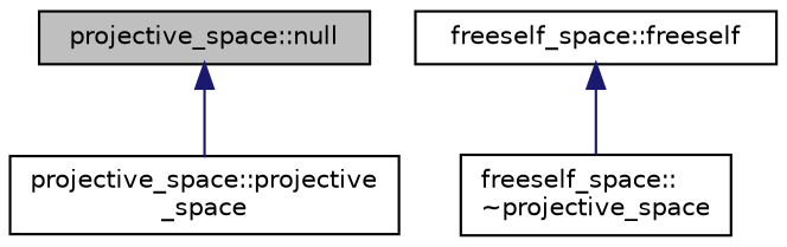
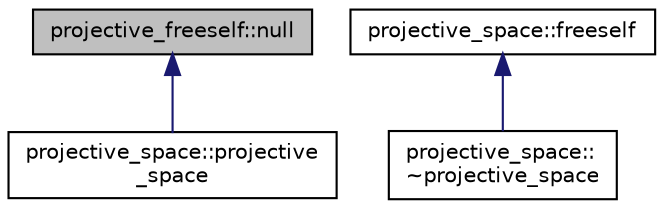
  digraph {
    rankdir=TB
    node [color=black fillcolor=white fontname=Helvetica fontsize=10 shape=record style=filled]
    edge [color=midnightblue dir=back fontname=Helvetica fontsize=10 labelfontname=Helvetica labelfontsize=10 style=solid]
-   n1 [fillcolor=grey75 fontcolor=black height=0.2 label="projective_space::null" width=0.4]
+   n1 [fillcolor=grey75 fontcolor=black height=0.2 label="projective_freeself::null" width=0.4]
    n2 [height=0.2 label="projective_space::projective\l_space" width=0.4]
-   n3 [height=0.2 label="freeself_space::freeself" width=0.4]
-   n4 [height=0.2 label="freeself_space::\l~projective_space" width=0.4]
+   n3 [height=0.2 label="projective_space::freeself" width=0.4]
+   n4 [height=0.2 label="projective_space::\l~projective_space" width=0.4]
    n1 -> n2
    n3 -> n4
  }
